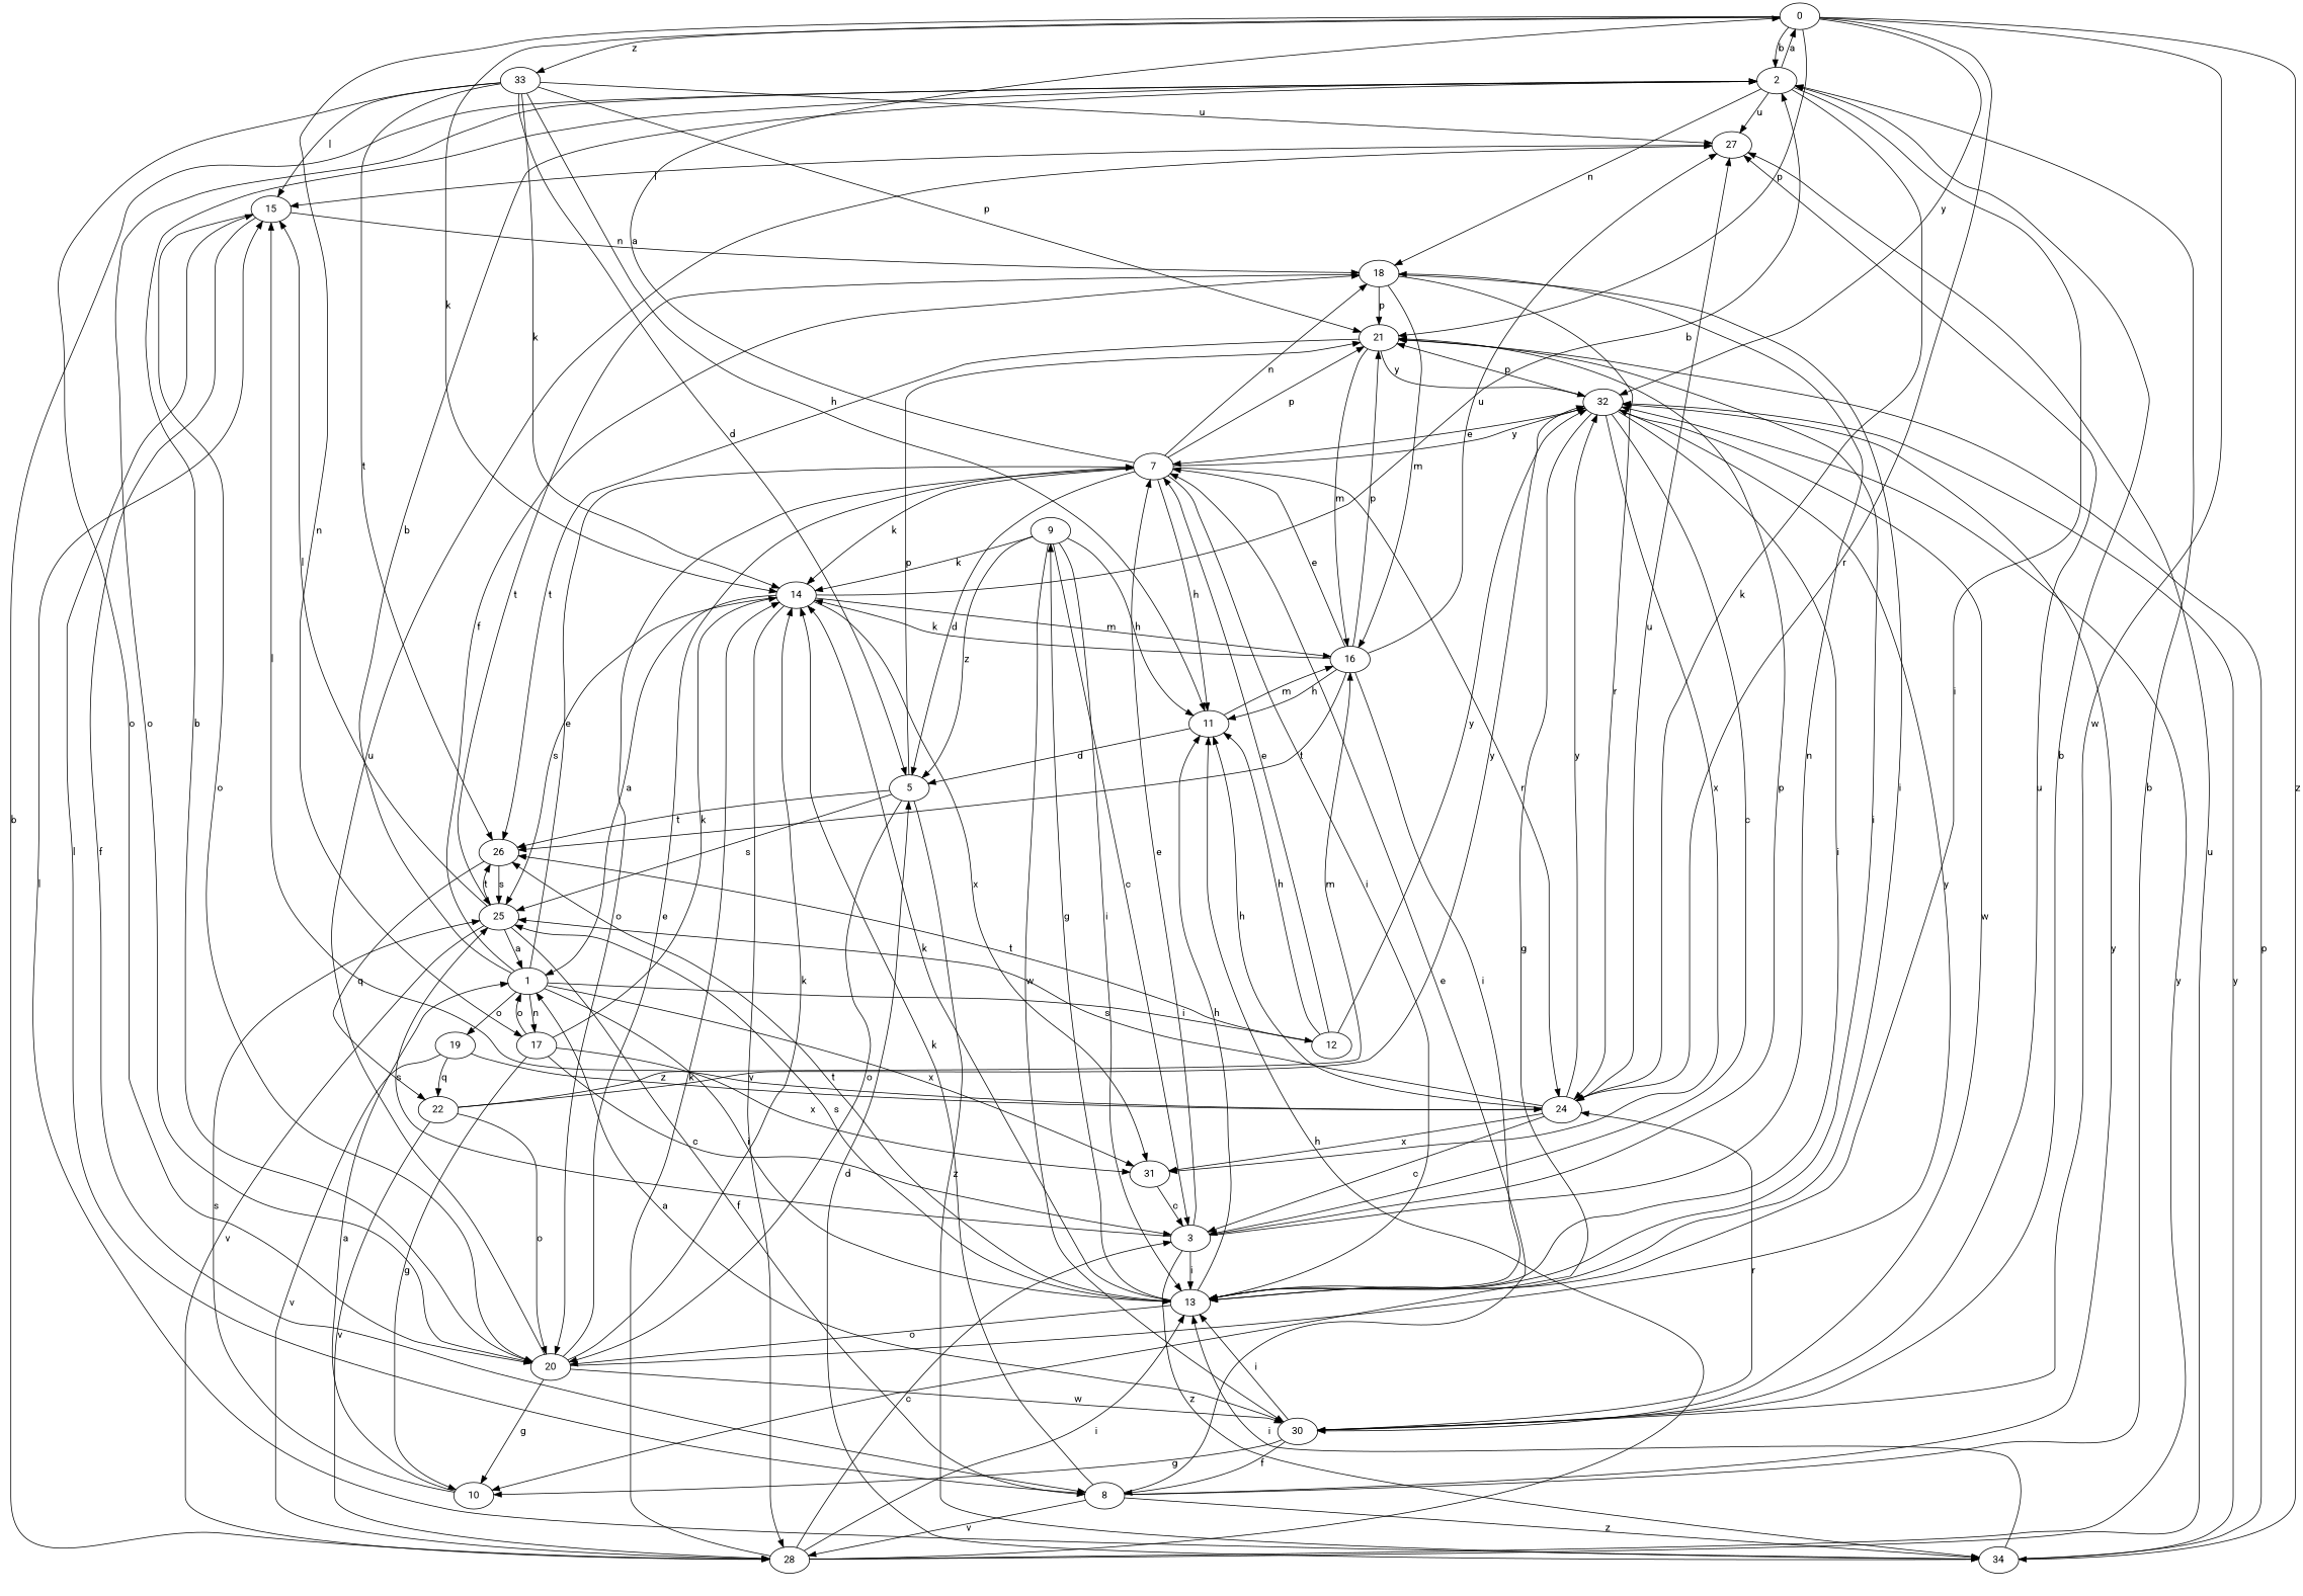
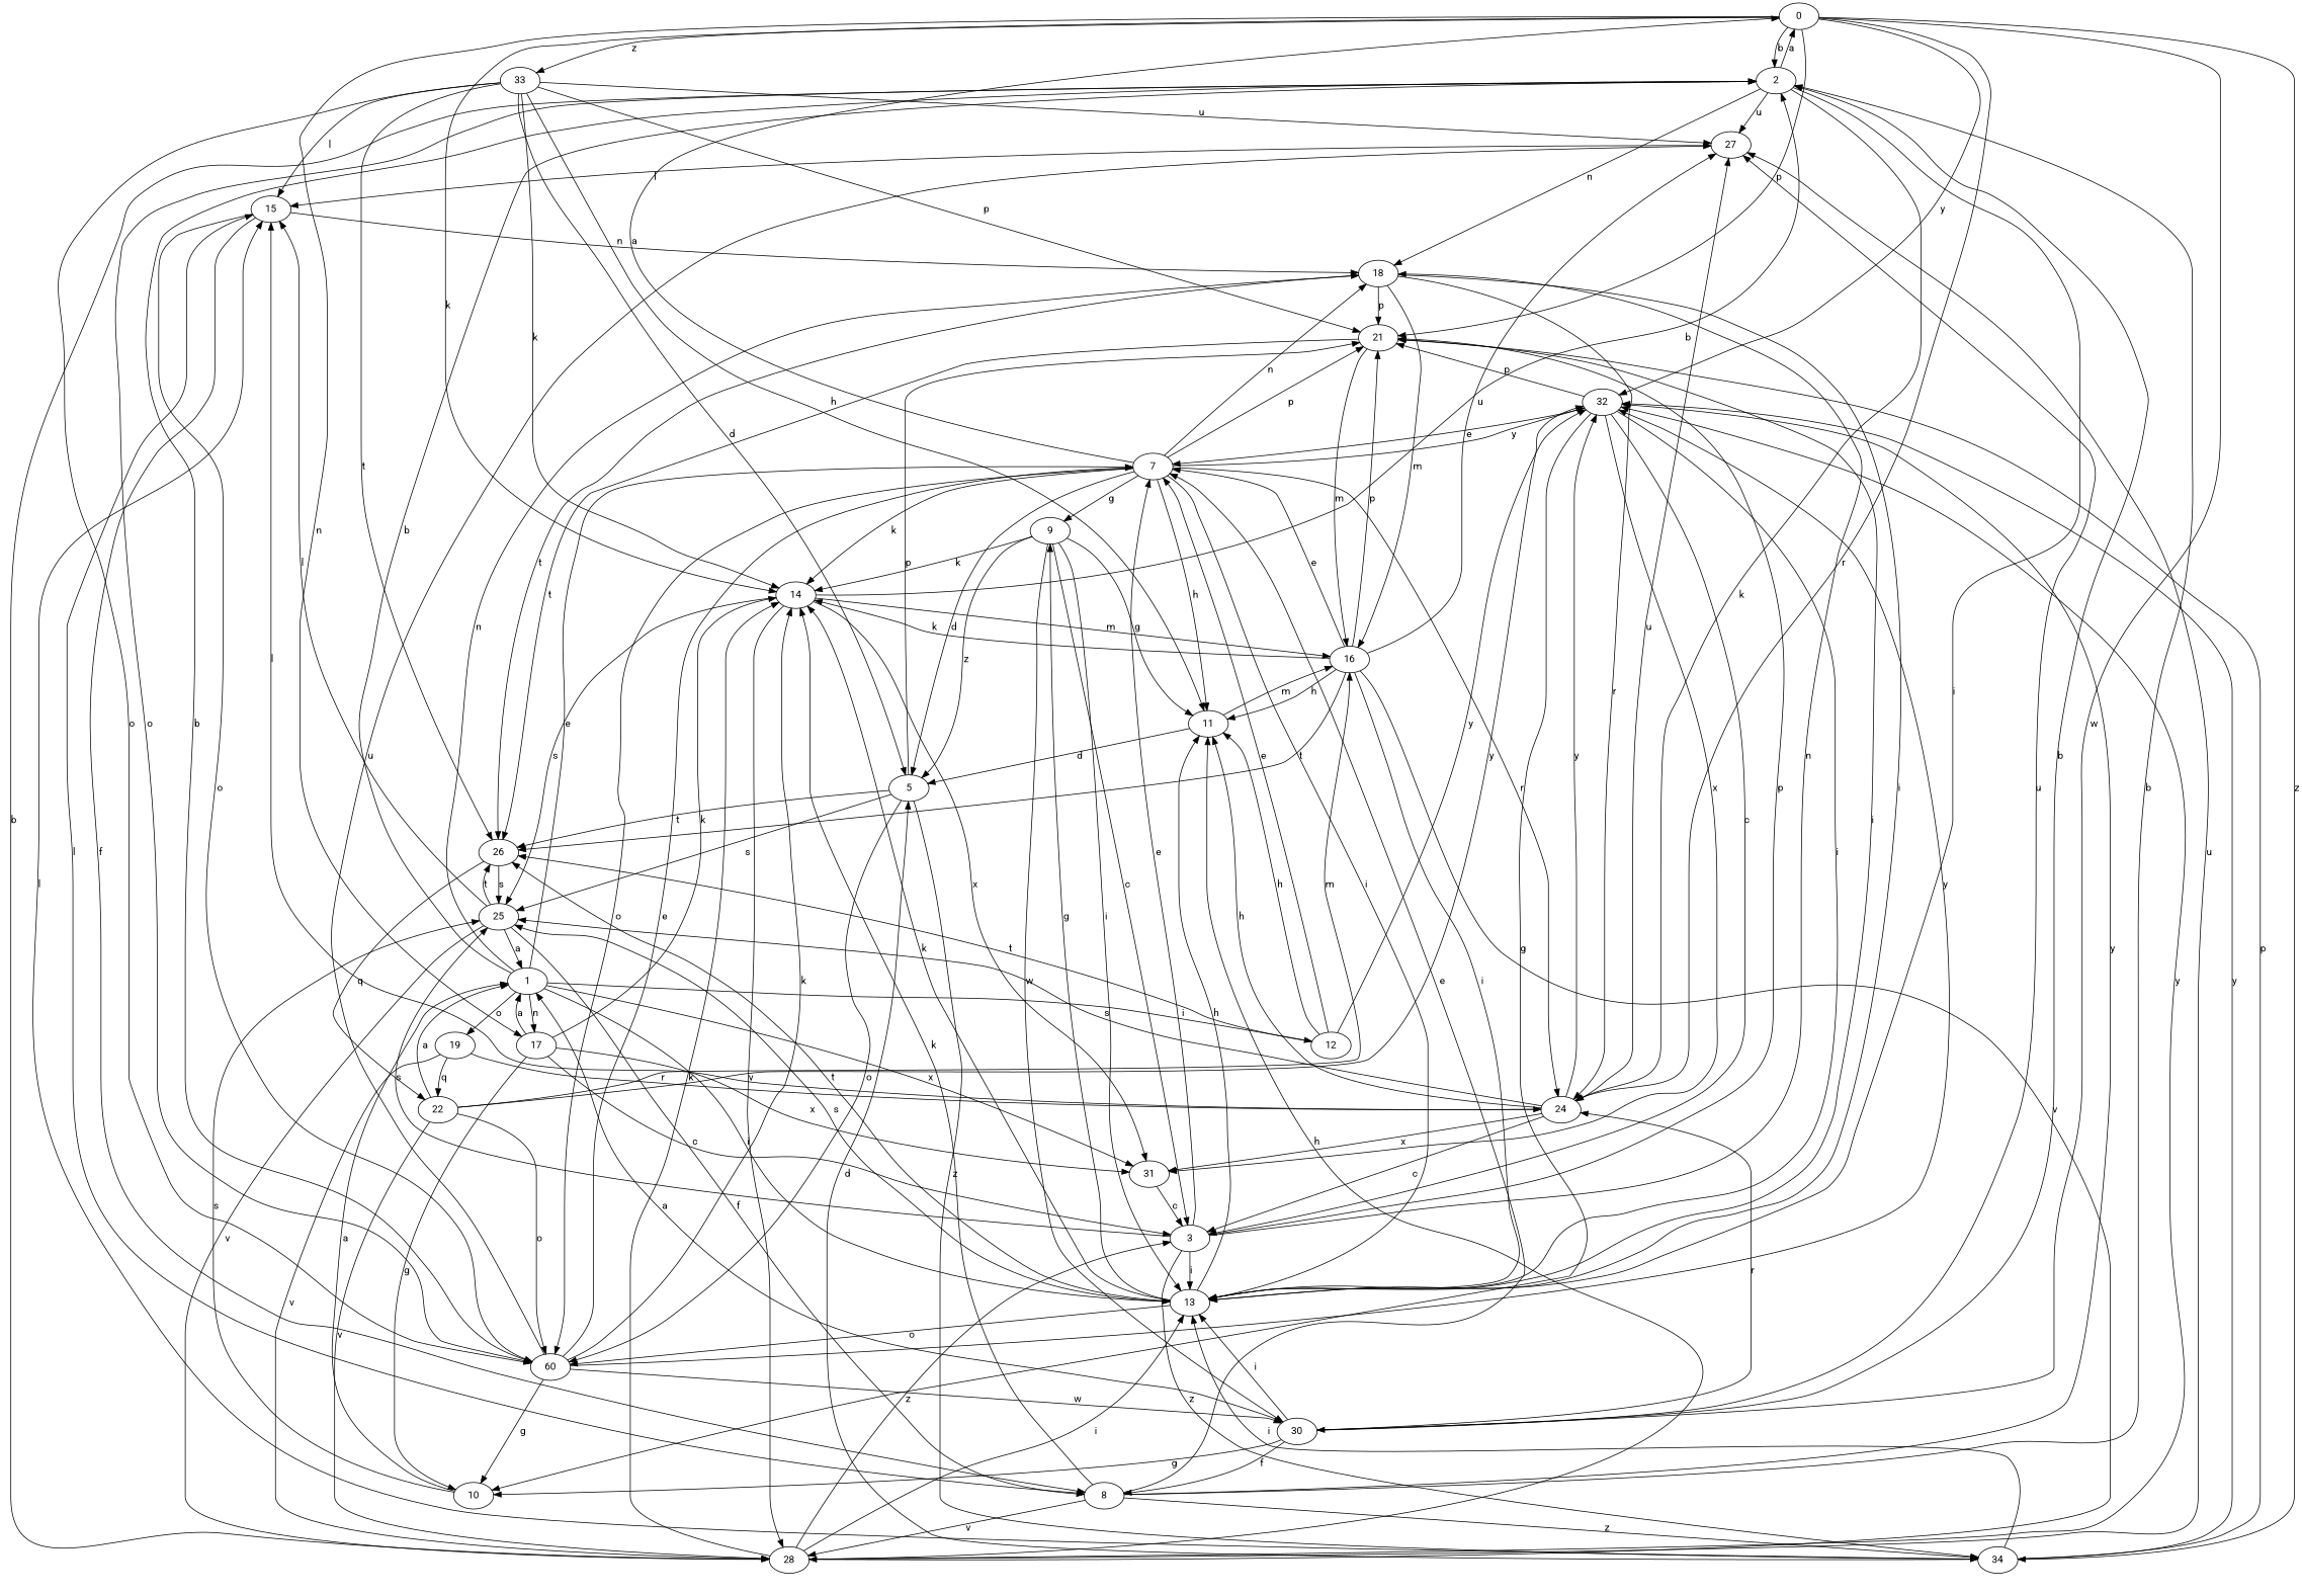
  strict digraph {
    fontname=Roboto
    node [fontname=Roboto]
    edge [fontname=Roboto]
    0
    2
    14
    17
    21
    24
    30
    32
    33
    34
    13
    18
-   20
+   20 [label=60]
    27
    1
    31
    25
    28
    16
    3
    10
    26
    11
    15
    8
    7
    5
    12
    19
    9
    22
    0 -> 2 [label=b]
    0 -> 14 [label=k]
    0 -> 17 [label=n]
    0 -> 21 [label=p]
    0 -> 24 [label=r]
    0 -> 30 [label=w]
    0 -> 32 [label=y]
    0 -> 33 [label=z]
    0 -> 34 [label=z]
    2 -> 0 [label=a]
    2 -> 24 [label=k]
    2 -> 13 [label=i]
    2 -> 18 [label=n]
    2 -> 20 [label=o]
    2 -> 27 [label=u]
    14 -> 2 [label=b]
-   14 -> 1 [label=a]
+   22 -> 1 [label=a]
    14 -> 31 [label=x]
    14 -> 25 [label=s]
    14 -> 28 [label=v]
    14 -> 16 [label=m]
    17 -> 14 [label=k]
-   17 -> 1 [label=o]
+   17 -> 1 [label=a]
    17 -> 31 [label=x]
    17 -> 3 [label=c]
    17 -> 10 [label=g]
-   21 -> 32 [label=y]
    21 -> 13 [label=i]
    21 -> 16 [label=m]
    21 -> 26 [label=t]
    24 -> 32 [label=y]
    24 -> 27 [label=u]
    24 -> 31 [label=x]
    24 -> 25 [label=s]
    24 -> 3 [label=c]
    24 -> 11 [label=h]
    24 -> 15 [label=l]
    30 -> 2 [label=b]
    30 -> 24 [label=r]
    30 -> 13 [label=i]
    30 -> 27 [label=u]
    30 -> 1 [label=a]
    30 -> 10 [label=g]
    30 -> 8 [label=f]
    32 -> 21 [label=p]
-   32 -> 30 [label=w]
    32 -> 13 [label=i]
    32 -> 31 [label=x]
    32 -> 3 [label=c]
    32 -> 10 [label=g]
    32 -> 7 [label=e]
    33 -> 14 [label=k]
    33 -> 21 [label=p]
    33 -> 20 [label=o]
    33 -> 27 [label=u]
    33 -> 26 [label=t]
    33 -> 11 [label=h]
    33 -> 15 [label=l]
    33 -> 5 [label=d]
    34 -> 21 [label=p]
    34 -> 32 [label=y]
    34 -> 13 [label=i]
    34 -> 15 [label=l]
    34 -> 5 [label=d]
    13 -> 14 [label=k]
    13 -> 20 [label=o]
    13 -> 25 [label=s]
    13 -> 26 [label=t]
    13 -> 11 [label=h]
    13 -> 9 [label=g]
    18 -> 21 [label=p]
    18 -> 24 [label=r]
    18 -> 13 [label=i]
    18 -> 16 [label=m]
-   18 -> 25 [label=t]
+   18 -> 26 [label=t]
    20 -> 2 [label=b]
    20 -> 14 [label=k]
    20 -> 30 [label=w]
    20 -> 32 [label=y]
    20 -> 27 [label=u]
    20 -> 10 [label=g]
    20 -> 7 [label=e]
    27 -> 15 [label=l]
    1 -> 2 [label=b]
    1 -> 17 [label=n]
    1 -> 13 [label=i]
-   1 -> 18 [label=f]
+   1 -> 18 [label=n]
    1 -> 31 [label=x]
    1 -> 7 [label=e]
    1 -> 12 [label=i]
    1 -> 19 [label=o]
    31 -> 3 [label=c]
    25 -> 1 [label=a]
    25 -> 28 [label=v]
    25 -> 26 [label=t]
    25 -> 15 [label=l]
    25 -> 8 [label=f]
    28 -> 2 [label=b]
    28 -> 14 [label=k]
    28 -> 32 [label=y]
    28 -> 13 [label=i]
    28 -> 27 [label=u]
-   28 -> 3 [label=c]
+   28 -> 3 [label=z]
    28 -> 11 [label=h]
    16 -> 14 [label=k]
    16 -> 21 [label=p]
    16 -> 13 [label=i]
    16 -> 27 [label=u]
+   16 -> 28 [label=v]
    16 -> 26 [label=t]
    16 -> 11 [label=h]
    16 -> 7 [label=e]
    3 -> 21 [label=p]
    3 -> 34 [label=z]
    3 -> 13 [label=i]
    3 -> 18 [label=n]
    3 -> 25 [label=s]
    3 -> 7 [label=e]
    10 -> 1 [label=a]
    10 -> 25 [label=s]
    26 -> 25 [label=s]
    26 -> 22 [label=q]
    11 -> 16 [label=m]
    11 -> 5 [label=d]
    15 -> 18 [label=n]
    15 -> 20 [label=o]
    15 -> 8 [label=f]
    8 -> 2 [label=b]
    8 -> 14 [label=k]
    8 -> 32 [label=y]
    8 -> 34 [label=z]
    8 -> 28 [label=v]
    8 -> 15 [label=l]
    8 -> 7 [label=e]
    7 -> 0 [label=a]
    7 -> 14 [label=k]
    7 -> 21 [label=p]
    7 -> 24 [label=r]
    7 -> 32 [label=y]
    7 -> 13 [label=i]
    7 -> 18 [label=n]
    7 -> 20 [label=o]
    7 -> 11 [label=h]
    7 -> 5 [label=d]
+   7 -> 9 [label=g]
    5 -> 21 [label=p]
    5 -> 34 [label=z]
    5 -> 20 [label=o]
    5 -> 25 [label=s]
    5 -> 26 [label=t]
    12 -> 32 [label=y]
    12 -> 26 [label=t]
    12 -> 11 [label=h]
    12 -> 7 [label=e]
-   19 -> 24 [label=z]
+   19 -> 24 [label=r]
    19 -> 28 [label=v]
    19 -> 22 [label=q]
    9 -> 14 [label=k]
    9 -> 30 [label=w]
    9 -> 13 [label=i]
    9 -> 3 [label=c]
-   9 -> 11 [label=h]
+   9 -> 11 [label=g]
    9 -> 5 [label=z]
    22 -> 32 [label=y]
    22 -> 20 [label=o]
    22 -> 28 [label=v]
    22 -> 16 [label=m]
  }
